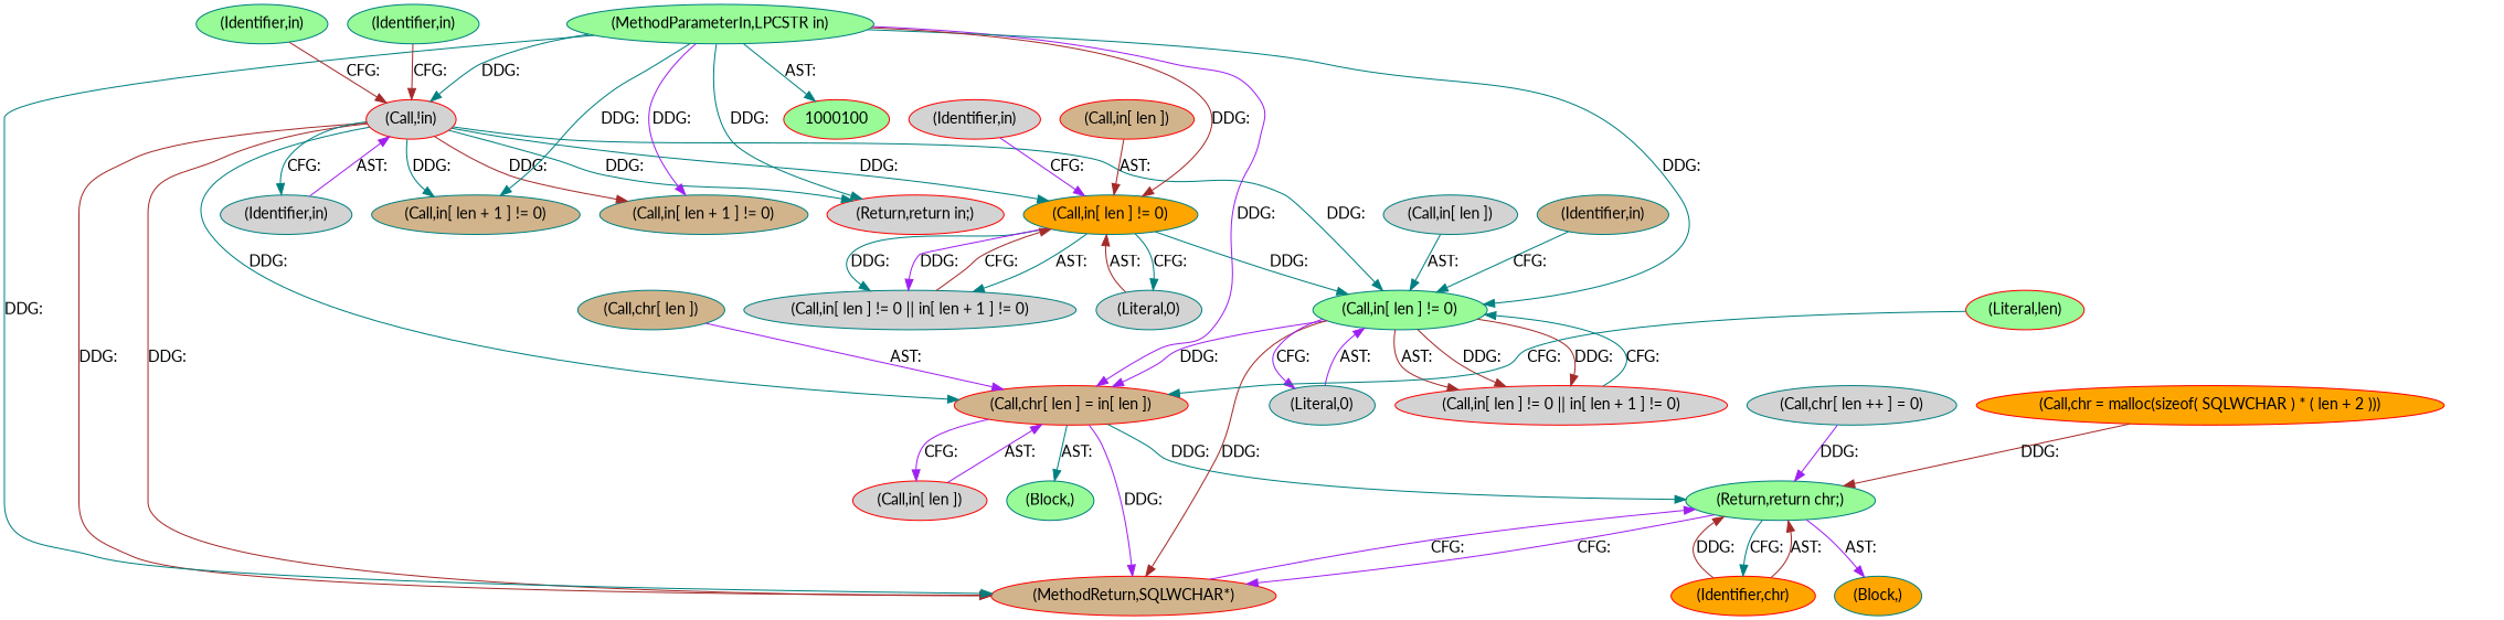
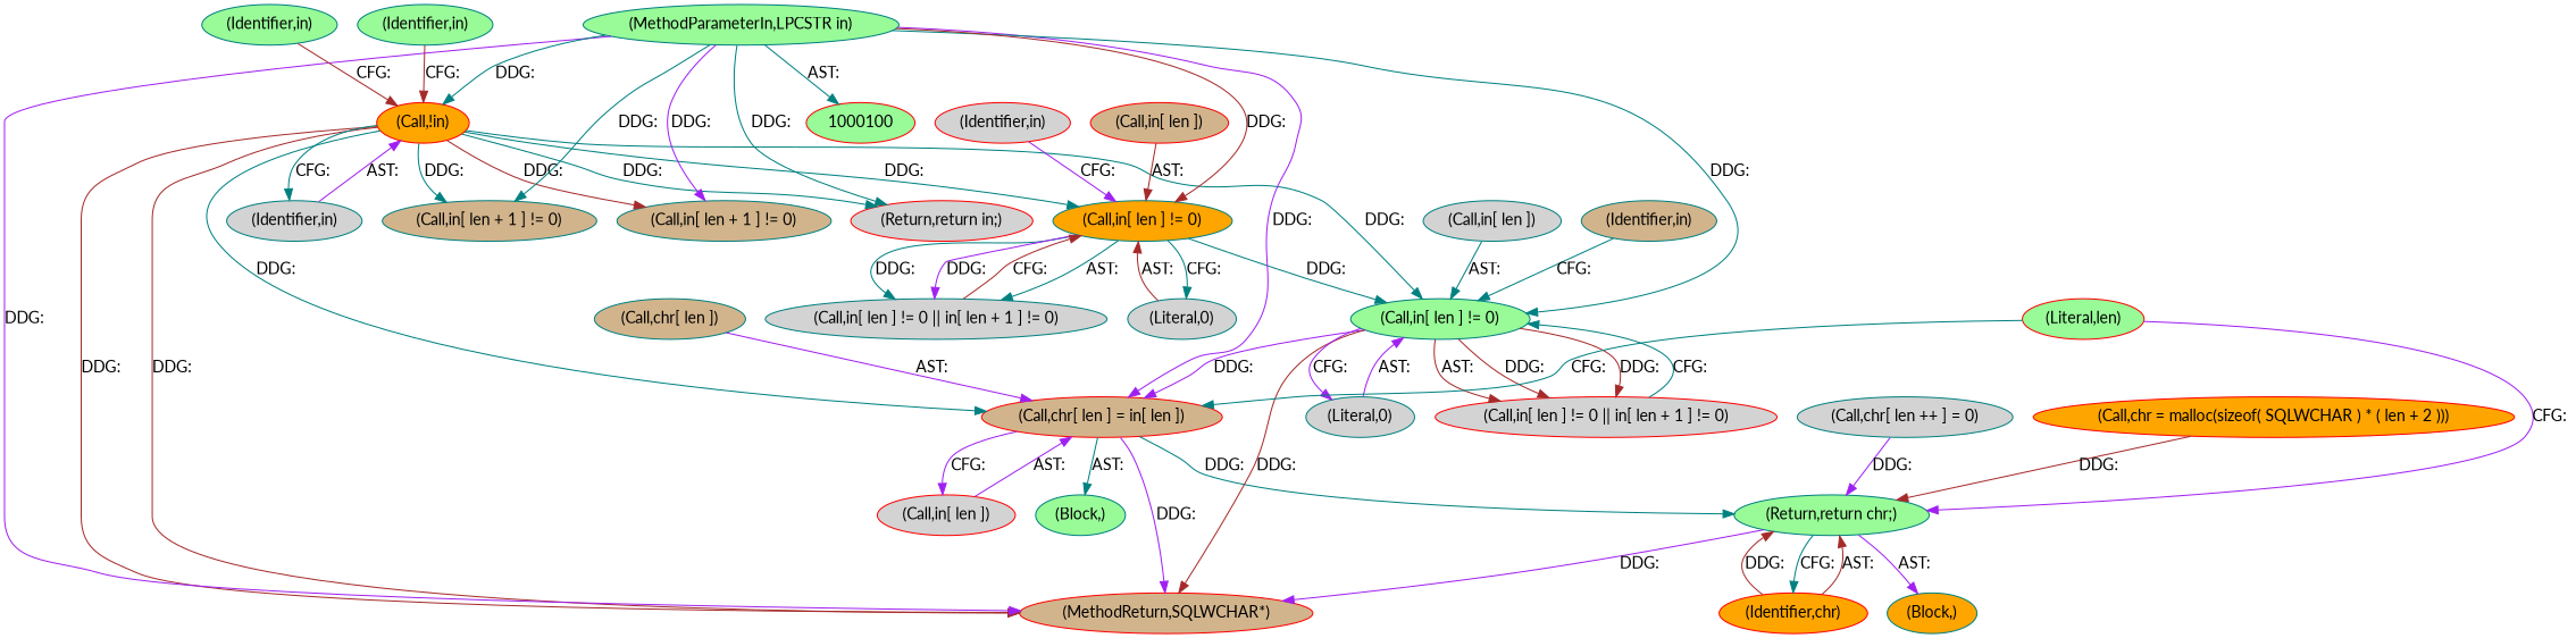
  digraph {
    fontname=Lato
    node [color=teal fillcolor=lightgrey fontname=Lato style=filled]
    edge [color=teal fontname=Lato]
    n1 [color=red fillcolor=tan label="(Call,chr[ len ] = in[ len ])"]
    n2 [fillcolor=palegreen label="(Return,return chr;)"]
    n3 [fillcolor=palegreen label="(Block,)"]
    n4 [color=red label="(Call,in[ len ])"]
    n5 [color=red fillcolor=tan label="(MethodReturn,SQLWCHAR*)"]
    n6 [color=red fillcolor=orange label="(Identifier,chr)"]
    n7 [fillcolor=orange label="(Block,)"]
    n8 [fillcolor=palegreen label="(Call,in[ len ] != 0)"]
    n9 [label="(Literal,0)"]
    n10 [color=red label="(Call,in[ len ] != 0 || in[ len + 1 ] != 0)"]
    n11 [fillcolor=orange label="(Call,in[ len ] != 0)"]
    n12 [label="(Literal,0)"]
    n13 [label="(Call,in[ len ] != 0 || in[ len + 1 ] != 0)"]
-   n14 [color=red label="(Call,!in)"]
+   n14 [color=red fillcolor=orange label="(Call,!in)"]
    n15 [fillcolor=tan label="(Call,in[ len + 1 ] != 0)"]
    n16 [color=red label="(Return,return in;)"]
    n17 [label="(Identifier,in)"]
    n18 [fillcolor=tan label="(Call,in[ len + 1 ] != 0)"]
    n19 [fillcolor=palegreen label="(MethodParameterIn,LPCSTR in)"]
    1000100 [color=red fillcolor=palegreen]
    n21 [label="(Call,chr[ len ++ ] = 0)"]
    n22 [color=red label="(Identifier,in)"]
    n23 [fillcolor=tan label="(Call,chr[ len ])"]
    n24 [color=red fillcolor=orange label="(Call,chr = malloc(sizeof( SQLWCHAR ) * ( len + 2 )))"]
    n25 [color=red fillcolor=palegreen label="(Literal,len)"]
    n26 [label="(Call,in[ len ])"]
    n27 [fillcolor=palegreen label="(Identifier,in)"]
    n28 [color=red fillcolor=tan label="(Call,in[ len ])"]
    n29 [fillcolor=tan label="(Identifier,in)"]
    n30 [fillcolor=palegreen label="(Identifier,in)"]
    n1 -> n2 [label="DDG: "]
    n1 -> n3 [label="AST: "]
    n1 -> n4 [color=purple label="CFG: "]
    n1 -> n5 [color=purple label="DDG: "]
-   n2 -> n5 [color=purple label="CFG: "]
+   n2 -> n5 [color=purple label="DDG: "]
    n2 -> n6 [label="CFG: "]
    n2 -> n7 [color=purple label="AST: "]
    n4 -> n1 [color=purple label="AST: "]
-   n5 -> n2 [color=purple label="CFG: "]
+   n25 -> n2 [color=purple label="CFG: "]
    n6 -> n2 [color=brown label="AST: "]
    n6 -> n2 [color=brown label="DDG: "]
    n8 -> n1 [color=purple label="DDG: "]
    n8 -> n5 [color=brown label="DDG: "]
    n8 -> n9 [color=purple label="CFG: "]
    n8 -> n10 [color=brown label="AST: "]
    n8 -> n10 [color=brown label="DDG: "]
    n8 -> n10 [color=brown label="DDG: "]
    n9 -> n8 [color=purple label="AST: "]
    n10 -> n8 [label="CFG: "]
    n11 -> n8 [label="DDG: "]
    n11 -> n12 [label="CFG: "]
    n11 -> n13 [label="AST: "]
    n11 -> n13 [label="DDG: "]
    n11 -> n13 [color=purple label="DDG: "]
    n12 -> n11 [color=brown label="AST: "]
    n13 -> n11 [color=brown label="CFG: "]
    n14 -> n1 [label="DDG: "]
    n14 -> n5 [color=brown label="DDG: "]
    n14 -> n5 [color=brown label="DDG: "]
    n14 -> n8 [label="DDG: "]
    n14 -> n11 [label="DDG: "]
    n14 -> n15 [color=brown label="DDG: "]
    n14 -> n16 [label="DDG: "]
    n14 -> n17 [label="CFG: "]
    n14 -> n18 [label="DDG: "]
    n17 -> n14 [color=purple label="AST: "]
    n19 -> n1 [color=purple label="DDG: "]
-   n19 -> n5 [label="DDG: "]
+   n19 -> n5 [color=purple label="DDG: "]
    n19 -> n8 [label="DDG: "]
    n19 -> n11 [color=brown label="DDG: "]
    n19 -> n14 [label="DDG: "]
    n19 -> n15 [color=purple label="DDG: "]
    n19 -> n16 [label="DDG: "]
    n19 -> n18 [label="DDG: "]
    n19 -> 1000100 [label="AST: "]
    n21 -> n2 [color=purple label="DDG: "]
    n22 -> n11 [color=purple label="CFG: "]
    n23 -> n1 [color=purple label="AST: "]
    n24 -> n2 [color=brown label="DDG: "]
    n25 -> n1 [label="CFG: "]
    n26 -> n8 [label="AST: "]
    n27 -> n14 [color=brown label="CFG: "]
    n28 -> n11 [color=brown label="AST: "]
    n29 -> n8 [label="CFG: "]
    n30 -> n14 [color=brown label="CFG: "]
  }
